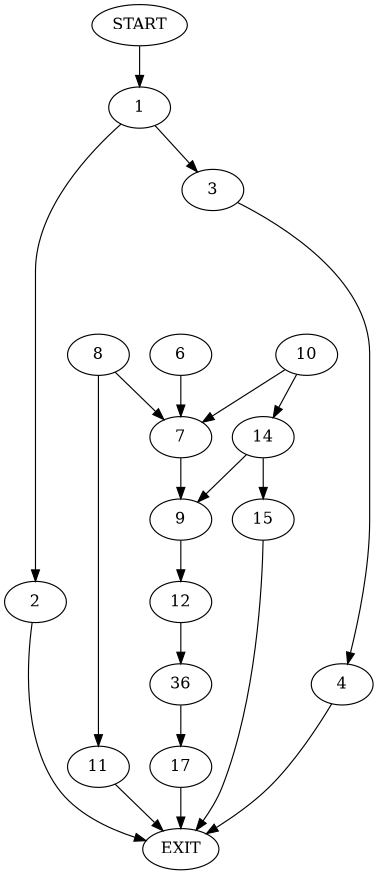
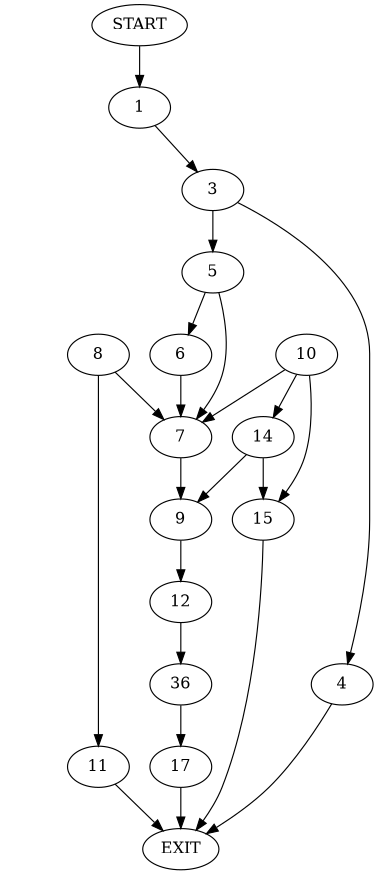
  digraph {
    n1 [label=START]
    1
-   2
    3
    n5 [label=EXIT]
    4
+   5
    6
    7
    9
    8
    11
    12
    10
    14
    15
    n17 [label=36]
    17
    n1 -> 1
-   1 -> 2
    1 -> 3
-   2 -> n5
    3 -> 4
+   3 -> 5
    4 -> n5
+   5 -> 6
+   5 -> 7
    6 -> 7
    7 -> 9
    9 -> 12
    8 -> 7
    8 -> 11
    11 -> n5
    12 -> n17
    10 -> 7
    10 -> 14
+   10 -> 15
    14 -> 9
    14 -> 15
    15 -> n5
    n17 -> 17
    17 -> n5
  }
